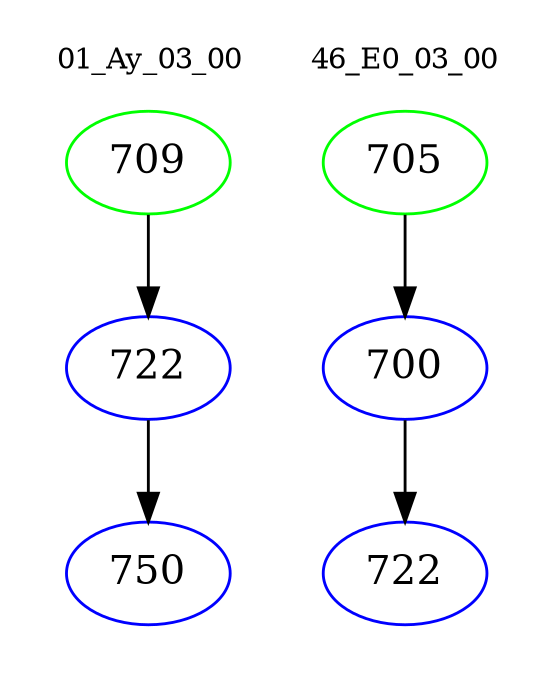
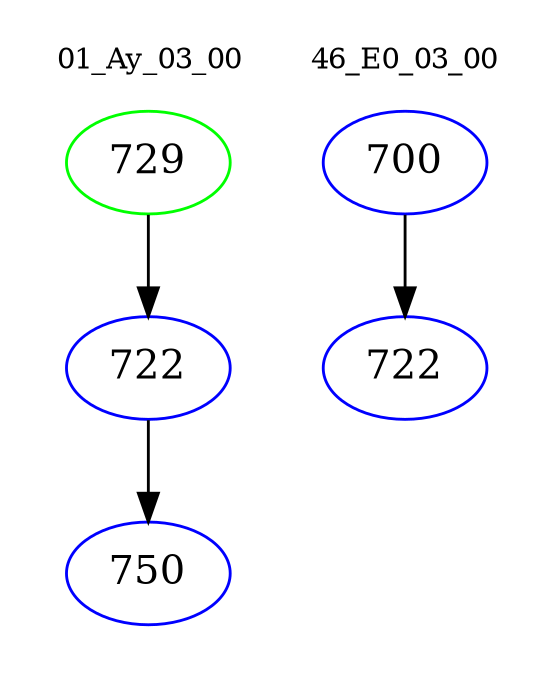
  digraph {
    node [color=blue]
    edge [color=black]
-   n1 [color=green label=709]
+   n1 [color=green label=729]
    n2 [label=722]
    n3 [label=750]
-   n4 [color=green label=705]
    n5 [label=700]
    n6 [label=722]
    subgraph cluster_1 {
      color=white
      fontsize=10
      label="01_Ay_03_00"
      n1
      n2
      n3
    }
    subgraph cluster_2 {
      color=white
      fontsize=10
      label="46_E0_03_00"
-     n4
      n5
      n6
    }
    n1 -> n2
    n2 -> n3
-   n4 -> n5
    n5 -> n6
  }
